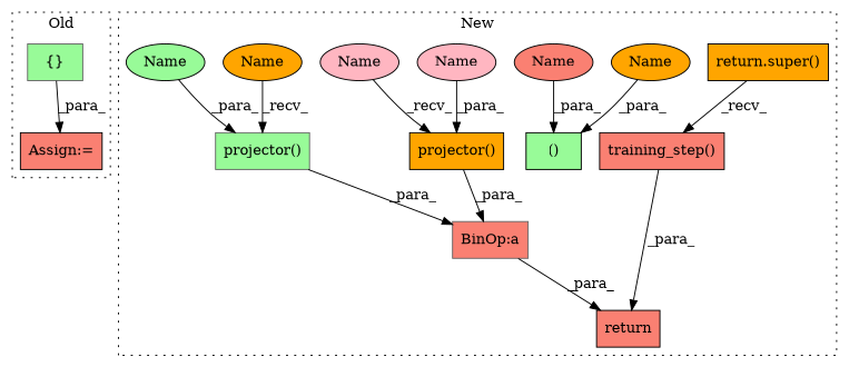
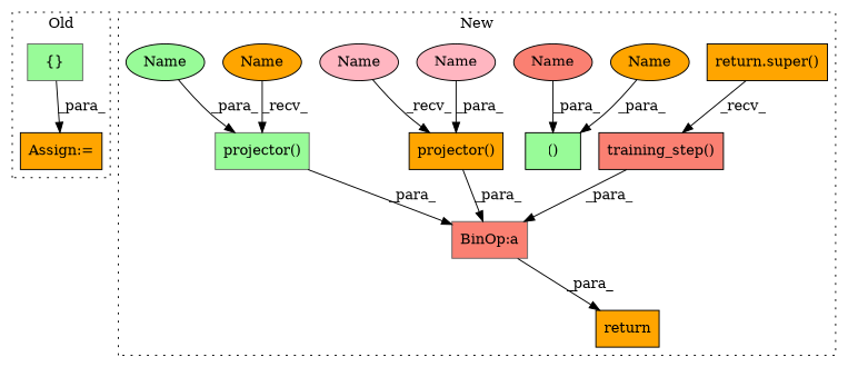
  digraph {
    node [a=87 color=black fillcolor=orange l=6 shape=box style=filled]
    n1 [a=95 color=gray40 fillcolor=palegreen l="14,11" label="{}" s="2380,2534"]
-   n2 [a=68 fillcolor=salmon l=3 label="Assign:=" s=2377]
+   n2 [a=68 l=3 label="Assign:=" s=2377]
    n3 [a=75 color=gray40 fillcolor=palegreen l="15,1" label="projector()" s="1778,1799"]
-   n4 [a=93 fillcolor=salmon l=7 label=return s=2065]
+   n4 [a=93 l=7 label=return s=2065]
    n5 [a=75 fillcolor=salmon l="22,1" label="training_step()" s="1653,1691"]
    n6 [a=75 l="15,1" label="projector()" s="1814,1835"]
    n7 [a=75 l=7 label="return.super()" s=1653]
    n8 [a=54 fillcolor=palegreen l=8 label="()" s=1740]
    n9 [a=82 color=gray40 fillcolor=salmon l=3 label="BinOp:a" s=2083]
    n10 [fillcolor=palegreen label=Name s=1793 shape=ellipse]
    n11 [fillcolor=salmon label=Name s=1734 shape=ellipse]
    n12 [fillcolor=lightpink label=Name s=1829 shape=ellipse]
    n13 [label=Name s=1742 shape=ellipse]
    n14 [fillcolor=lightpink l=4 label=Name s=1814 shape=ellipse]
    n15 [l=4 label=Name s=1778 shape=ellipse]
    subgraph cluster_1 {
      label=Old
      style=dotted
      n1
      n2
    }
    subgraph cluster_2 {
      label=New
      style=dotted
      n3
      n4
      n5
      n6
      n7
      n8
      n9
      n10
      n11
      n12
      n13
      n14
      n15
    }
    n1 -> n2 [label=_para_]
    n3 -> n9 [label=_para_]
-   n5 -> n4 [label=_para_]
+   n5 -> n9 [label=_para_]
    n6 -> n9 [label=_para_]
    n7 -> n5 [label=_recv_]
    n9 -> n4 [label=_para_]
    n10 -> n3 [label=_para_]
    n11 -> n8 [label=_para_]
    n12 -> n6 [label=_para_]
    n13 -> n8 [label=_para_]
    n14 -> n6 [label=_recv_]
    n15 -> n3 [label=_recv_]
  }
